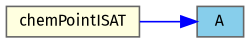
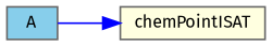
  digraph {
    rankdir=RL
    fontname="Fira Sans"
    node [fontname="Fira Sans" fontsize=10 shape=box style=filled]
    n1 [color=gray40 fillcolor=skyblue fontcolor=black height=0.2 label=A width=0.4]
    n2 [color=grey40 fillcolor=lightyellow height=0.2 label=chemPointISAT width=0.4]
-   n1 -> n2 [color=blue dir=back fontname="Fira Sans" fontsize=10 labelfontname=Helvetica labelfontsize=10 style=solid]
+   n2 -> n1 [color=blue dir=back fontname="Fira Sans" fontsize=10 labelfontname=Helvetica labelfontsize=10 style=solid]
  }
